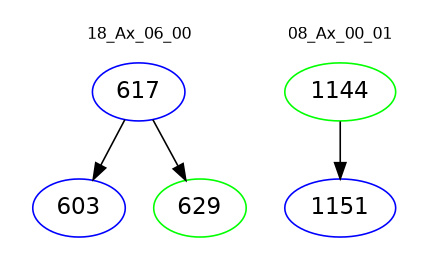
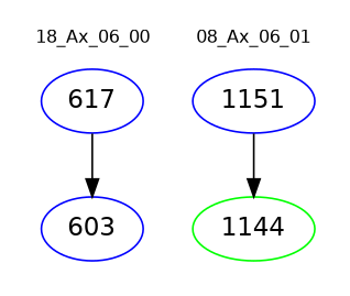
  digraph {
    fontname="DejaVu Sans"
    node [color=blue fontname="DejaVu Sans"]
    edge [color=black fontname="DejaVu Sans"]
    n1 [label=617]
    n2 [label=603]
-   n3 [color=green label=629]
    n4 [label=1151]
    n5 [color=green label=1144]
    subgraph cluster_1 {
      color=white
      fontsize=10
      label="18_Ax_06_00"
      n1
      n2
-     n3
    }
    subgraph cluster_2 {
      color=white
      fontsize=10
-     label="08_Ax_00_01"
+     label="08_Ax_06_01"
      n4
      n5
    }
    n1 -> n2
-   n1 -> n3
-   n5 -> n4
+   n4 -> n5
  }
